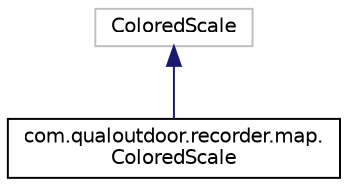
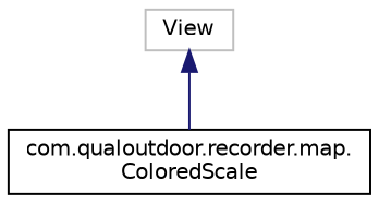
  digraph {
    rankdir=TB
    node [fillcolor=white fontname=Helvetica fontsize=10 shape=record style=filled]
-   n1 [color=grey75 height=0.2 label=ColoredScale width=0.4]
+   n1 [color=grey75 height=0.2 label=View width=0.4]
    n2 [color=black height=0.2 label="com.qualoutdoor.recorder.map.\lColoredScale" width=0.4]
    n1 -> n2 [color=midnightblue dir=back fontname=Helvetica fontsize=10 labelfontname=Helvetica labelfontsize=10 style=solid]
  }
